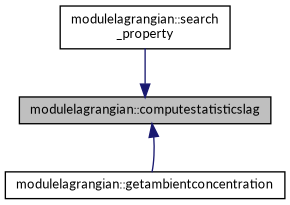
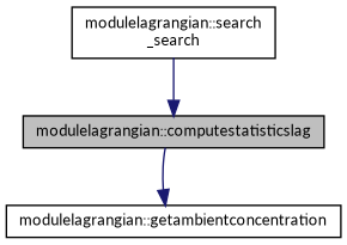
  digraph {
    fontname=Lato
    rankdir=TB
    node [color=black fillcolor=white fontname=Lato fontsize=10 shape=record style=filled]
    edge [color=midnightblue fontname=Lato fontsize=10 labelfontname=Helvetica labelfontsize=10 style=solid]
    n1 [fillcolor=grey75 fontcolor=black height=0.2 label="modulelagrangian::computestatisticslag" width=0.4]
    n2 [height=0.2 label="modulelagrangian::getambientconcentration" width=0.4]
-   n3 [height=0.2 label="modulelagrangian::search\l_property" width=0.4]
-   n2 -> n1
+   n3 [height=0.2 label="modulelagrangian::search\l_search" width=0.4]
+   n1 -> n2
    n3 -> n1
  }
